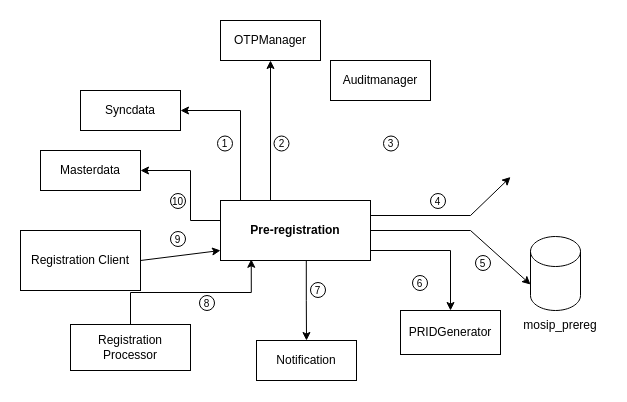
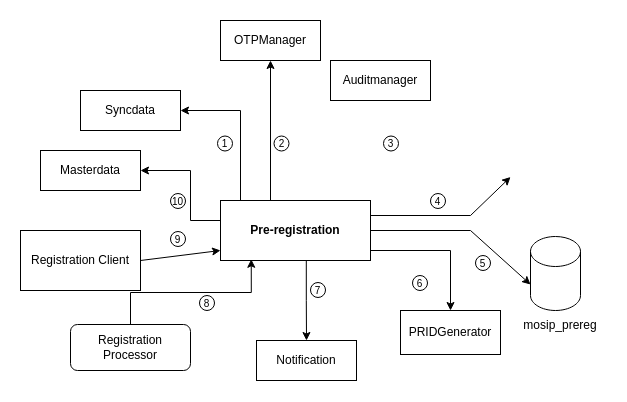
  <mxCell id="0" />
  <mxCell id="1" parent="0" />
  <mxCell id="2" style="edgeStyle=orthogonalEdgeStyle;rounded=0;orthogonalLoop=1;jettySize=auto;html=1;exitX=0.572;exitY=0.998;exitDx=0;exitDy=0;exitPerimeter=0;" parent="1" source="3" target="6" edge="1"><mxGeometry relative="1" as="geometry"><mxPoint x="317" y="260" as="sourcePoint" /></mxGeometry></mxCell>
  <mxCell id="3" value="&lt;b&gt;Pre-registration&lt;/b&gt;" style="rounded=0;whiteSpace=wrap;html=1;" parent="1" vertex="1"><mxGeometry x="220" y="200" width="150" height="60" as="geometry" /></mxCell>
  <mxCell id="4" value="OTPManager" style="rounded=0;whiteSpace=wrap;html=1;" parent="1" vertex="1"><mxGeometry x="220" y="20" width="100" height="40" as="geometry" /></mxCell>
  <mxCell id="5" value="Syncdata" style="rounded=0;whiteSpace=wrap;html=1;" parent="1" vertex="1"><mxGeometry x="80" y="90" width="100" height="40" as="geometry" /></mxCell>
  <mxCell id="6" value="Notification" style="rounded=0;whiteSpace=wrap;html=1;" parent="1" vertex="1"><mxGeometry x="256" y="340" width="100" height="40" as="geometry" /></mxCell>
  <mxCell id="7" value="Masterdata" style="rounded=0;whiteSpace=wrap;html=1;" parent="1" vertex="1"><mxGeometry x="40" y="150" width="100" height="40" as="geometry" /></mxCell>
  <mxCell id="8" value="PRIDGenerator" style="rounded=0;whiteSpace=wrap;html=1;" parent="1" vertex="1"><mxGeometry x="400" y="310" width="100" height="44" as="geometry" /></mxCell>
  <mxCell id="9" value="Auditmanager" style="rounded=0;whiteSpace=wrap;html=1;" parent="1" vertex="1"><mxGeometry x="330" y="60" width="100" height="40" as="geometry" /></mxCell>
  <mxCell id="10" style="edgeStyle=orthogonalEdgeStyle;rounded=0;orthogonalLoop=1;jettySize=auto;html=1;exitX=0.5;exitY=0;exitDx=0;exitDy=0;entryX=0.205;entryY=0.98;entryDx=0;entryDy=0;entryPerimeter=0;startArrow=none;startFill=0;" parent="1" source="11" target="3" edge="1"><mxGeometry relative="1" as="geometry" /></mxCell>
- <mxCell id="11" value="Registration Processor" style="rounded=0;whiteSpace=wrap;html=1;" parent="1" vertex="1"><mxGeometry x="70" y="324" width="120" height="46" as="geometry" /></mxCell>
+ <mxCell id="11" value="Registration Processor" style="whiteSpace=wrap;html=1;rounded=1;" parent="1" vertex="1"><mxGeometry x="70" y="324" width="120" height="46" as="geometry" /></mxCell>
  <mxCell id="12" value="Registration Client" style="rounded=0;whiteSpace=wrap;html=1;" parent="1" vertex="1"><mxGeometry x="20" y="230" width="120" height="60" as="geometry" /></mxCell>
  <mxCell id="13" value="9" style="ellipse;whiteSpace=wrap;html=1;aspect=fixed;fontSize=10;" parent="1" vertex="1"><mxGeometry x="170" y="231" width="15" height="15" as="geometry" /></mxCell>
  <mxCell id="14" value="" style="shape=image;verticalLabelPosition=bottom;labelBackgroundColor=default;verticalAlign=top;aspect=fixed;imageAspect=0;image=https://blog.consdata.tech/assets/img/posts/2020-02-01-keycloak-uwierzytelnianie-autoryzacja-springboot-angular/Keycloak.png;" parent="1" vertex="1"><mxGeometry x="510" y="145" width="94.41" height="63" as="geometry" /></mxCell>
  <mxCell id="15" value="" style="group" parent="1" vertex="1" connectable="0"><mxGeometry x="530" y="236" width="60" height="104" as="geometry" /></mxCell>
  <mxCell id="16" value="" style="shape=cylinder3;whiteSpace=wrap;html=1;boundedLbl=1;backgroundOutline=1;size=15;" parent="15" vertex="1"><mxGeometry width="50" height="74" as="geometry" /></mxCell>
  <mxCell id="17" value="" style="shape=image;verticalLabelPosition=bottom;labelBackgroundColor=default;verticalAlign=top;aspect=fixed;imageAspect=0;image=https://miro.medium.com/max/370/1*N8PzWF7yjXvqiDkdfs_5Eg.png;" parent="15" vertex="1"><mxGeometry x="7.24" y="34" width="39.93" height="30" as="geometry" /></mxCell>
  <mxCell id="18" value="mosip_prereg" style="text;html=1;strokeColor=none;fillColor=none;align=center;verticalAlign=middle;whiteSpace=wrap;rounded=0;" parent="15" vertex="1"><mxGeometry y="74" width="60" height="30" as="geometry" /></mxCell>
  <mxCell id="19" value="10" style="ellipse;whiteSpace=wrap;html=1;aspect=fixed;fontSize=10;" parent="1" vertex="1"><mxGeometry x="170" y="193" width="15" height="15" as="geometry" /></mxCell>
  <mxCell id="20" value="1" style="ellipse;whiteSpace=wrap;html=1;aspect=fixed;fontSize=10;" parent="1" vertex="1"><mxGeometry x="217" y="135.5" width="15" height="15" as="geometry" /></mxCell>
  <mxCell id="21" value="2" style="ellipse;whiteSpace=wrap;html=1;aspect=fixed;fontSize=10;" parent="1" vertex="1"><mxGeometry x="273.5" y="135.5" width="15" height="15" as="geometry" /></mxCell>
  <mxCell id="22" value="3" style="ellipse;whiteSpace=wrap;html=1;aspect=fixed;fontSize=10;" parent="1" vertex="1"><mxGeometry x="383" y="135.5" width="15" height="15" as="geometry" /></mxCell>
  <mxCell id="23" value="4" style="ellipse;whiteSpace=wrap;html=1;aspect=fixed;fontSize=10;" parent="1" vertex="1"><mxGeometry x="430" y="193" width="15" height="15" as="geometry" /></mxCell>
  <mxCell id="24" value="5" style="ellipse;whiteSpace=wrap;html=1;aspect=fixed;fontSize=10;" parent="1" vertex="1"><mxGeometry x="475" y="255" width="15" height="15" as="geometry" /></mxCell>
  <mxCell id="25" value="6" style="ellipse;whiteSpace=wrap;html=1;aspect=fixed;fontSize=10;" parent="1" vertex="1"><mxGeometry x="412" y="275" width="15" height="15" as="geometry" /></mxCell>
  <mxCell id="26" value="7" style="ellipse;whiteSpace=wrap;html=1;aspect=fixed;fontSize=10;" parent="1" vertex="1"><mxGeometry x="310" y="282" width="15" height="15" as="geometry" /></mxCell>
  <mxCell id="27" value="8" style="ellipse;whiteSpace=wrap;html=1;aspect=fixed;fontSize=10;" parent="1" vertex="1"><mxGeometry x="199" y="295" width="15" height="15" as="geometry" /></mxCell>
  <mxCell id="28" value="" style="endArrow=classic;html=1;rounded=0;entryX=0.5;entryY=1;entryDx=0;entryDy=0;" edge="1" parent="1" target="4"><mxGeometry width="50" height="50" relative="1" as="geometry"><mxPoint x="270" y="200" as="sourcePoint" /><mxPoint x="360" y="160" as="targetPoint" /></mxGeometry></mxCell>
  <mxCell id="29" value="" style="endArrow=classic;html=1;rounded=0;entryX=1;entryY=0.5;entryDx=0;entryDy=0;" edge="1" parent="1" target="5"><mxGeometry width="50" height="50" relative="1" as="geometry"><mxPoint x="240" y="200" as="sourcePoint" /><mxPoint x="360" y="160" as="targetPoint" /><Array as="points"><mxPoint x="240" y="110" /></Array></mxGeometry></mxCell>
  <mxCell id="30" value="" style="endArrow=classic;html=1;rounded=0;entryX=1;entryY=0.5;entryDx=0;entryDy=0;" edge="1" parent="1" target="7"><mxGeometry width="50" height="50" relative="1" as="geometry"><mxPoint x="190" y="220" as="sourcePoint" /><mxPoint x="360" y="160" as="targetPoint" /><Array as="points"><mxPoint x="190" y="170" /></Array></mxGeometry></mxCell>
  <mxCell id="31" value="" style="endArrow=none;html=1;rounded=0;" edge="1" parent="1"><mxGeometry width="50" height="50" relative="1" as="geometry"><mxPoint x="190" y="220" as="sourcePoint" /><mxPoint x="220" y="220" as="targetPoint" /></mxGeometry></mxCell>
  <mxCell id="32" value="" style="endArrow=classic;html=1;rounded=0;exitX=1;exitY=0.5;exitDx=0;exitDy=0;entryX=0;entryY=0.833;entryDx=0;entryDy=0;entryPerimeter=0;" edge="1" parent="1" source="12" target="3"><mxGeometry width="50" height="50" relative="1" as="geometry"><mxPoint x="310" y="210" as="sourcePoint" /><mxPoint x="360" y="160" as="targetPoint" /></mxGeometry></mxCell>
  <mxCell id="33" value="" style="endArrow=classic;html=1;rounded=0;exitX=1;exitY=0.5;exitDx=0;exitDy=0;entryX=0;entryY=0;entryDx=0;entryDy=48;entryPerimeter=0;" edge="1" parent="1" source="3" target="16"><mxGeometry width="50" height="50" relative="1" as="geometry"><mxPoint x="310" y="210" as="sourcePoint" /><mxPoint x="360" y="160" as="targetPoint" /><Array as="points"><mxPoint x="470" y="230" /></Array></mxGeometry></mxCell>
  <mxCell id="34" value="" style="endArrow=classic;html=1;rounded=0;entryX=0;entryY=0.5;entryDx=0;entryDy=0;exitX=1;exitY=0.25;exitDx=0;exitDy=0;" edge="1" parent="1" source="3" target="14"><mxGeometry width="50" height="50" relative="1" as="geometry"><mxPoint x="310" y="210" as="sourcePoint" /><mxPoint x="360" y="160" as="targetPoint" /><Array as="points"><mxPoint x="470" y="215" /></Array></mxGeometry></mxCell>
  <mxCell id="35" value="" style="endArrow=classic;html=1;rounded=0;" edge="1" parent="1"><mxGeometry width="50" height="50" relative="1" as="geometry"><mxPoint x="370" y="250" as="sourcePoint" /><mxPoint x="450" y="310" as="targetPoint" /><Array as="points"><mxPoint x="450" y="250" /></Array></mxGeometry></mxCell>
